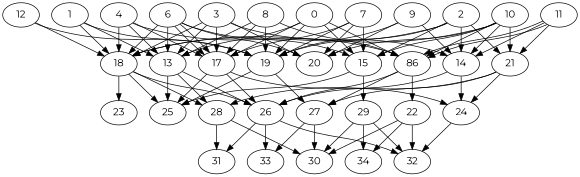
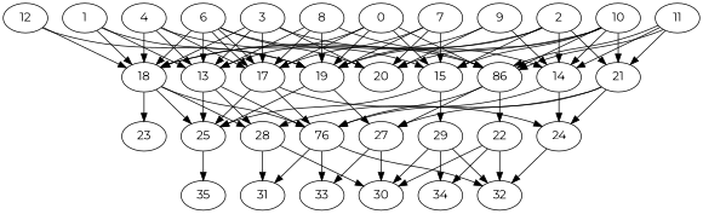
  digraph {
    fontname=Montserrat
    node [alpha=0.15 fontname=Montserrat]
    edge [fontname=Montserrat]
    1 [alpha=0.08 expect_size=32752640]
    13 [expect_size=39995392]
    18 [expect_size=18441216]
    19 [expect_size=29421568]
    25 [alpha=0.04 expect_size=24625152]
-   26 [alpha=0.09 expect_size=38226944]
+   26 [alpha=0.09 expect_size=38226944 label=76]
    28 [alpha=0.04 expect_size=26079232]
    23 [alpha=0.02 expect_size=40621056]
    27 [alpha=0.13 expect_size=17888256]
    24 [alpha=0.07 expect_size=29924352]
    32 [alpha=0.10 expect_size=36620288]
+   35 [expect_size=39103488]
    31 [expect_size=47142912]
    33 [alpha=0.19 expect_size=18313216]
    30 [alpha=0.13 expect_size=49044480]
    2 [alpha=0.03 expect_size=6079488]
    14 [alpha=0.18 expect_size=24125440]
    15 [alpha=0.06 expect_size=7277568]
    21 [alpha=0.16 expect_size=5900288]
    29 [alpha=0.14 expect_size=14816256]
    34 [alpha=0.17 expect_size=22935552]
    3 [alpha=0.13 expect_size=35956736]
    17 [alpha=0.03 expect_size=42807296]
    20 [alpha=0.19 expect_size=36518912]
    4 [alpha=0.13 expect_size=41042944]
    n26 [alpha=0.11 expect_size=21343232 label=86]
    22 [alpha=0.12 expect_size=45149184]
    n28 [alpha=0.06 expect_size=33462272 label=0]
    6 [alpha=0.09 expect_size=25611264]
    7 [alpha=0.10 expect_size=47387648]
    8 [alpha=0.05 expect_size=25158656]
    9 [alpha=0.03 expect_size=48247808]
    10 [alpha=0.07 expect_size=25380864]
    11 [alpha=0.17 expect_size=14600192]
    12 [alpha=0.18 expect_size=33768448]
    1 -> 13
    1 -> 18
    1 -> 19
    13 -> 25
    13 -> 26
    13 -> 28
    18 -> 25
    18 -> 26
    18 -> 28
    18 -> 23
    19 -> 25
    19 -> 27
+   25 -> 35
    26 -> 32
    26 -> 31
    26 -> 33
    28 -> 31
    28 -> 30
    27 -> 33
    27 -> 30
    24 -> 32
    2 -> 18
    2 -> 19
    2 -> 14
    2 -> 15
    2 -> 21
    14 -> 26
    14 -> 24
    15 -> 25
    15 -> 29
    21 -> 28
    21 -> 27
    21 -> 24
    29 -> 32
    29 -> 30
    29 -> 34
    3 -> 13
    3 -> 18
    3 -> 14
    3 -> 17
    3 -> 20
    17 -> 25
    17 -> 26
    17 -> 24
    4 -> 13
    4 -> 18
    4 -> 17
    4 -> n26
    n26 -> 26
    n26 -> 27
    n26 -> 22
    22 -> 32
    22 -> 30
    22 -> 34
    n28 -> 13
    n28 -> 19
    n28 -> 15
    n28 -> 17
    n28 -> n26
    6 -> 13
    6 -> 18
    6 -> 15
    6 -> 17
    6 -> 17
    6 -> 20
    7 -> 19
    7 -> 15
    7 -> 17
    7 -> 20
    8 -> 13
    8 -> 19
    8 -> 17
    8 -> n26
    9 -> 19
    9 -> 14
    9 -> 20
    10 -> 18
    10 -> 14
    10 -> 15
    10 -> 21
    10 -> 20
    10 -> n26
    11 -> 14
    11 -> 21
    11 -> n26
    11 -> n26
    12 -> 18
    12 -> 19
  }
